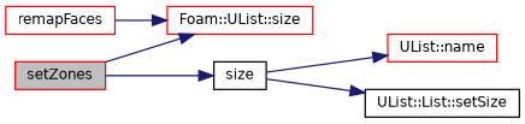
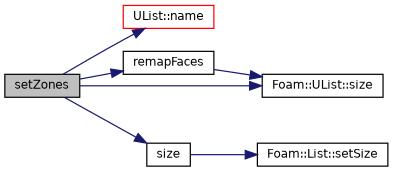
  digraph {
    rankdir=LR
    node [color=black fontname=Helvetica fontsize=10 shape=record]
    edge [color=midnightblue fontname=Helvetica fontsize=10 labelfontname=Helvetica labelfontsize=10 style=solid]
-   n1 [color=red fillcolor=grey75 fontcolor=black height=0.2 label=setZones style=filled width=0.4]
+   n1 [fillcolor=grey75 fontcolor=black height=0.2 label=setZones style=filled width=0.4]
    n2 [color=red height=0.2 label="UList::name" width=0.4]
-   n3 [color=red height=0.2 label=remapFaces width=0.4]
-   n4 [color=red height=0.2 label="Foam::UList::size" width=0.4]
+   n3 [height=0.2 label=remapFaces width=0.4]
+   n4 [height=0.2 label="Foam::UList::size" width=0.4]
    n5 [height=0.2 label=size width=0.4]
-   n6 [height=0.2 label="UList::List::setSize" width=0.4]
-   n5 -> n2
+   n6 [height=0.2 label="Foam::List::setSize" width=0.4]
+   n1 -> n2
+   n1 -> n3
    n1 -> n4
    n1 -> n5
    n3 -> n4
    n5 -> n6
  }
